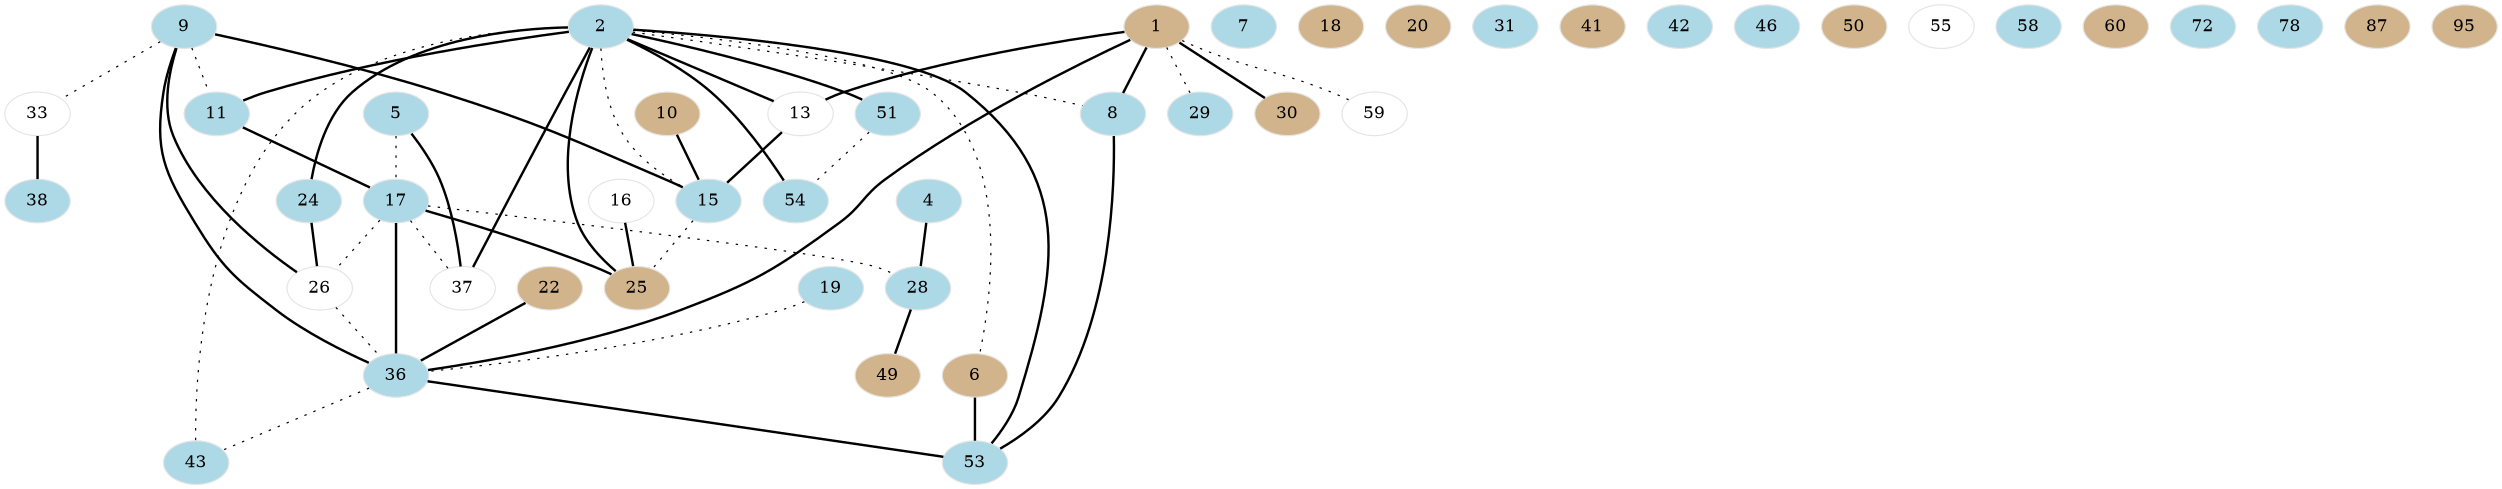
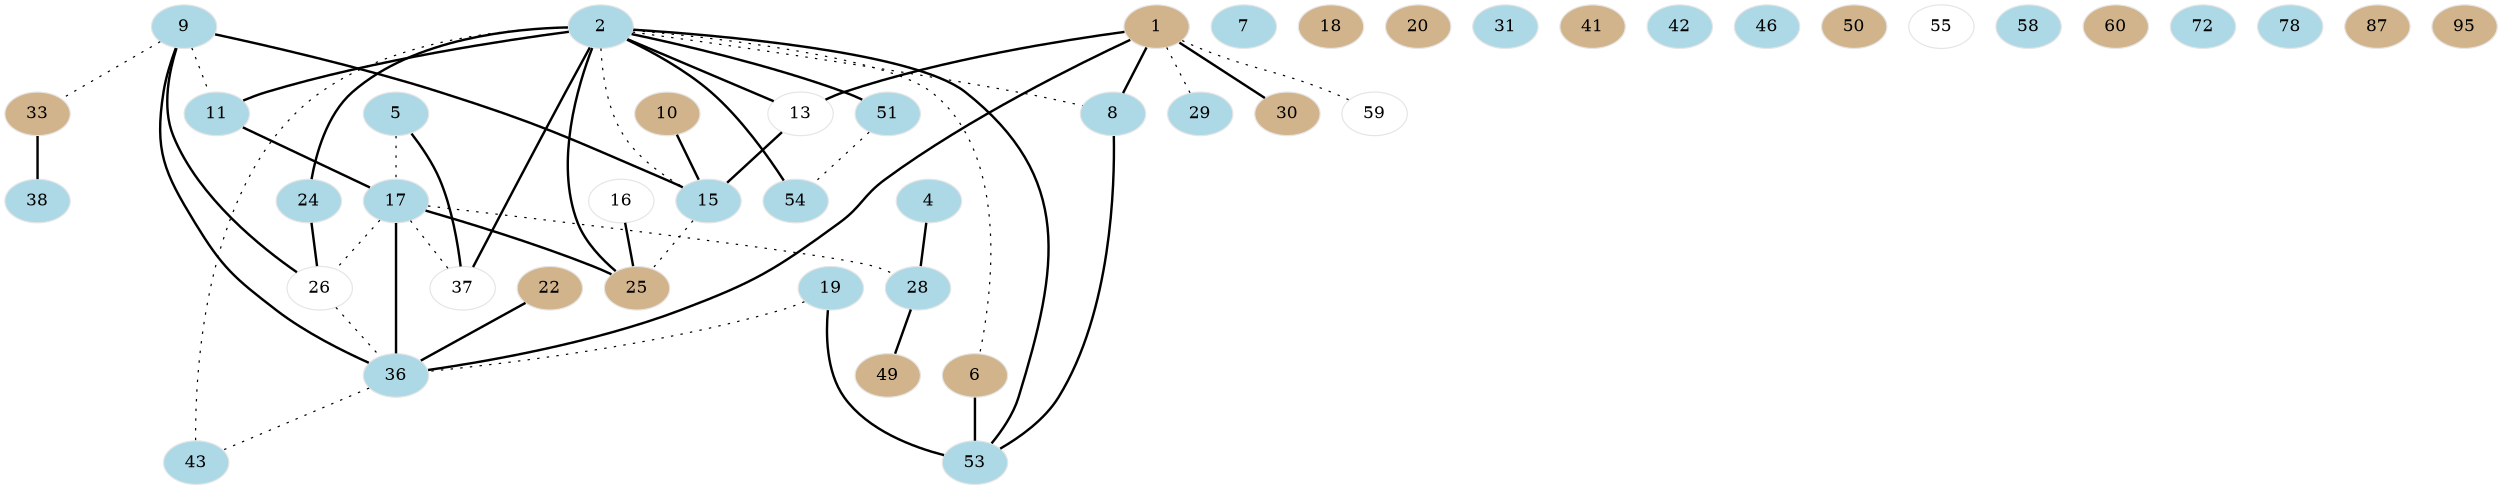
  graph {
    node [color=gray90 fillcolor=lightblue style=filled]
    edge [style=bold]
    1 [fillcolor=tan super="+47+14"]
    8 [super="+64"]
    13 [fillcolor=white super="+69+21"]
    29
    30 [fillcolor=tan]
    36 [super="+89+66"]
    59 [fillcolor=white]
    53 [super="+56"]
    15 [super="+39+93+23"]
    22 [fillcolor=tan super="+70+82"]
    43 [super="+71+63"]
    2 [super="+73+86+3"]
    6 [fillcolor=tan]
    11 [super="+85+77"]
    24
    25 [fillcolor=tan super="+34+40"]
    37 [fillcolor=white super="+68"]
    51 [super="+57"]
    54 [super="+76"]
    17 [super="+32+35"]
    26 [fillcolor=white super="+79+44"]
    28 [super="+52"]
    49 [fillcolor=tan]
    4
    5
    7
    9 [super="+27+45"]
-   33 [fillcolor=white super="+65"]
+   33 [fillcolor=tan super="+65"]
    38
    10 [fillcolor=tan super="+61"]
    16 [fillcolor=white]
    18 [fillcolor=tan]
    19
    20 [fillcolor=tan]
    31
    41 [fillcolor=tan]
    42
    46
    50 [fillcolor=tan]
    55 [fillcolor=white super="+92"]
    58
    60 [fillcolor=tan super="+62"]
    72
    78
    87 [fillcolor=tan]
    95 [fillcolor=tan]
    1 -- 8
    1 -- 13
    1 -- 29 [style=dotted]
    1 -- 30
    1 -- 36
    1 -- 59 [style=dotted]
    8 -- 53
    13 -- 15
-   36 -- 53
+   19 -- 53
    36 -- 43 [style=dotted]
    15 -- 25 [style=dotted]
    22 -- 36
    2 -- 8 [style=dotted]
    2 -- 13
    2 -- 53
    2 -- 15 [style=dotted]
    2 -- 43 [style=dotted weight=2]
    2 -- 6 [style=dotted]
    2 -- 11
    2 -- 24
    2 -- 25
    2 -- 37
    2 -- 51
    2 -- 54
    6 -- 53
    11 -- 17
    24 -- 26
    51 -- 54 [style=dotted]
    17 -- 36 [weight=2]
    17 -- 25
    17 -- 37 [style=dotted]
    17 -- 26 [style=dotted]
    17 -- 28 [style=dotted]
    26 -- 36 [style=dotted]
    28 -- 49
    4 -- 28
    5 -- 37
    5 -- 17 [style=dotted]
    9 -- 36
    9 -- 15
    9 -- 11 [style=dotted weight=2]
    9 -- 26
    9 -- 33 [style=dotted]
    33 -- 38
    10 -- 15
    16 -- 25
    19 -- 36 [style=dotted]
  }
